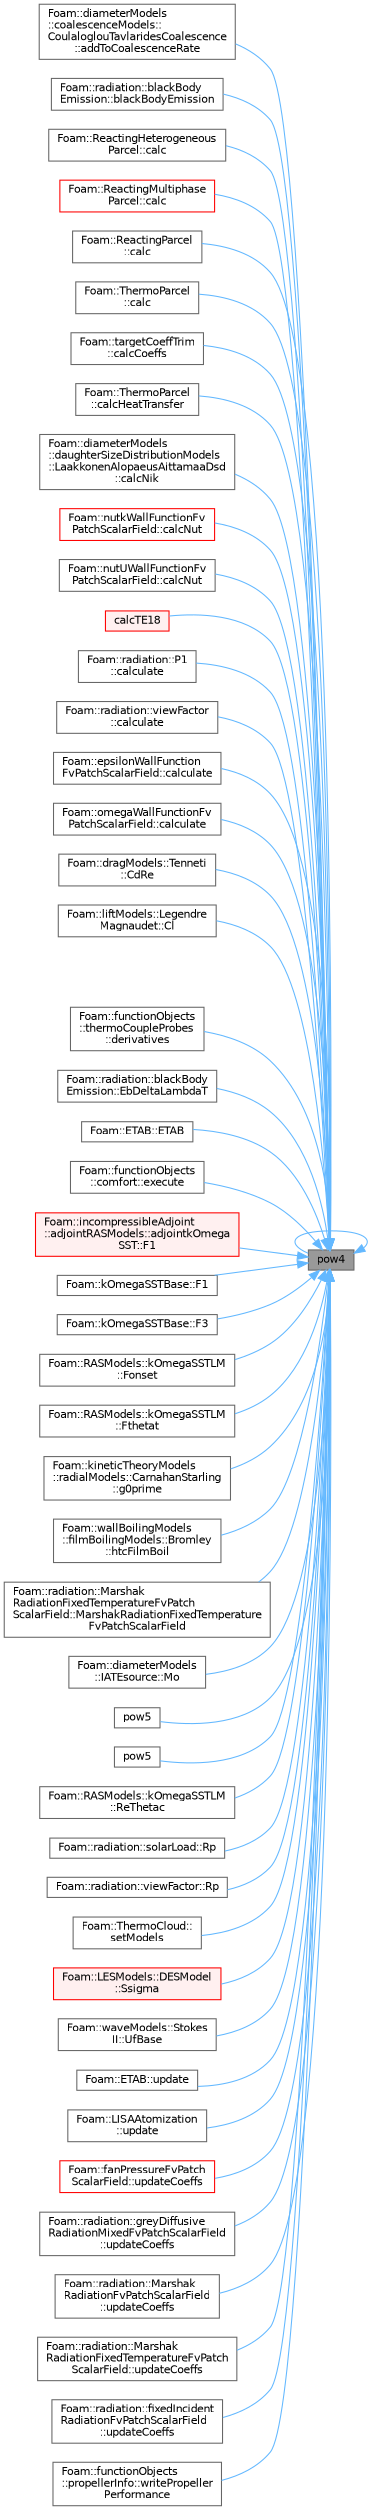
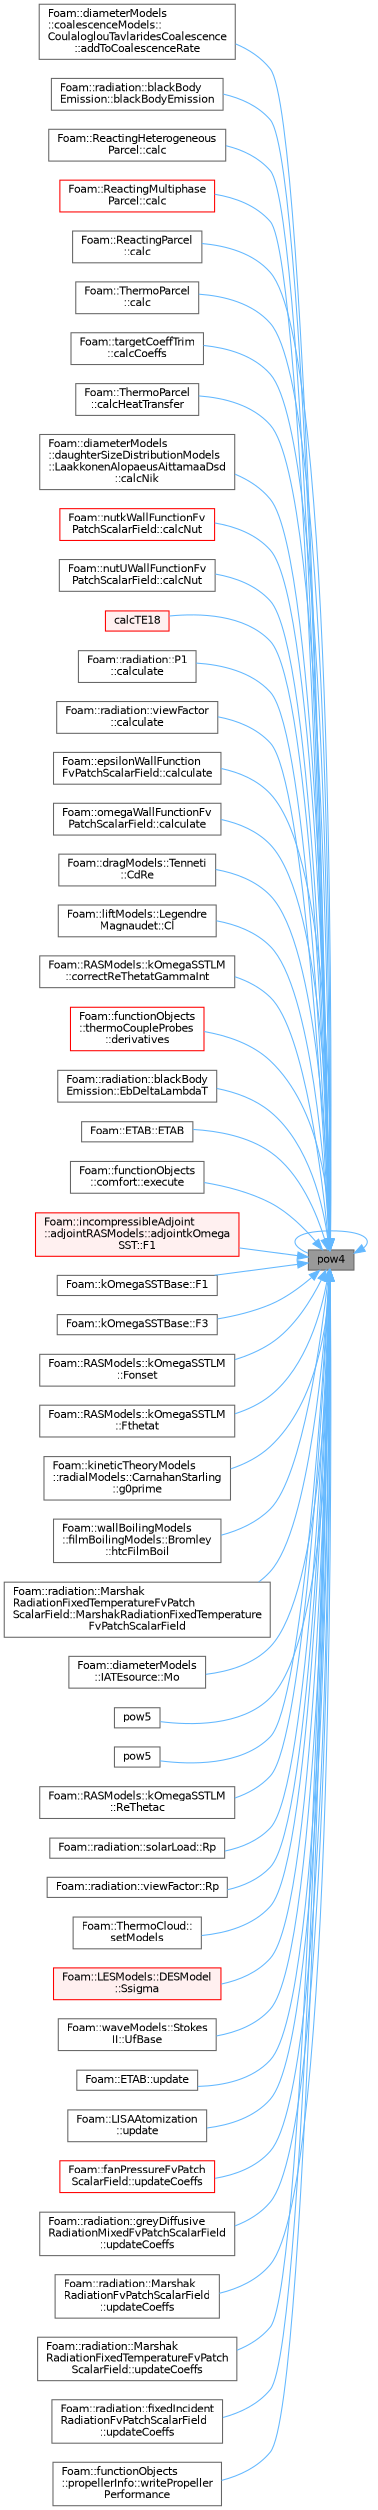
  digraph {
    rankdir=RL
    node [color=grey40 fillcolor=white fontname=Helvetica fontsize=10 shape=box style=filled]
    edge [color=steelblue1 dir=back fontname=Helvetica fontsize=10 labelfontname=Helvetica labelfontsize=10 style=solid]
    n1 [color=gray40 fillcolor=grey60 fontcolor=black height=0.2 label=pow4 width=0.4]
    n2 [height=0.2 label="Foam::diameterModels\l::coalescenceModels::\lCoulaloglouTavlaridesCoalescence\l::addToCoalescenceRate" width=0.4]
    n3 [height=0.2 label="Foam::radiation::blackBody\lEmission::blackBodyEmission" width=0.4]
    n4 [height=0.2 label="Foam::ReactingHeterogeneous\lParcel::calc" width=0.4]
    n5 [color=red height=0.2 label="Foam::ReactingMultiphase\lParcel::calc" width=0.4]
    n6 [height=0.2 label="Foam::ReactingParcel\l::calc" width=0.4]
    n7 [height=0.2 label="Foam::ThermoParcel\l::calc" width=0.4]
    n8 [height=0.2 label="Foam::targetCoeffTrim\l::calcCoeffs" width=0.4]
    n9 [height=0.2 label="Foam::ThermoParcel\l::calcHeatTransfer" width=0.4]
    n10 [height=0.2 label="Foam::diameterModels\l::daughterSizeDistributionModels\l::LaakkonenAlopaeusAittamaaDsd\l::calcNik" width=0.4]
    n11 [color=red height=0.2 label="Foam::nutkWallFunctionFv\lPatchScalarField::calcNut" width=0.4]
    n12 [height=0.2 label="Foam::nutUWallFunctionFv\lPatchScalarField::calcNut" width=0.4]
    n13 [color=red fillcolor="#FFF0F0" height=0.2 label=calcTE18 width=0.4]
    n14 [height=0.2 label="Foam::radiation::P1\l::calculate" width=0.4]
    n15 [height=0.2 label="Foam::radiation::viewFactor\l::calculate" width=0.4]
    n16 [height=0.2 label="Foam::epsilonWallFunction\lFvPatchScalarField::calculate" width=0.4]
    n17 [height=0.2 label="Foam::omegaWallFunctionFv\lPatchScalarField::calculate" width=0.4]
    n18 [height=0.2 label="Foam::dragModels::Tenneti\l::CdRe" width=0.4]
    n19 [height=0.2 label="Foam::liftModels::Legendre\lMagnaudet::Cl" width=0.4]
-   n21 [height=0.2 label="Foam::functionObjects\l::thermoCoupleProbes\l::derivatives" width=0.4]
+   n20 [height=0.2 label="Foam::RASModels::kOmegaSSTLM\l::correctReThetatGammaInt" width=0.4]
+   n21 [color=red height=0.2 label="Foam::functionObjects\l::thermoCoupleProbes\l::derivatives" width=0.4]
    n22 [height=0.2 label="Foam::radiation::blackBody\lEmission::EbDeltaLambdaT" width=0.4]
    n23 [height=0.2 label="Foam::ETAB::ETAB" width=0.4]
    n24 [height=0.2 label="Foam::functionObjects\l::comfort::execute" width=0.4]
    n25 [color=red fillcolor="#FFF0F0" height=0.2 label="Foam::incompressibleAdjoint\l::adjointRASModels::adjointkOmega\lSST::F1" width=0.4]
    n26 [height=0.2 label="Foam::kOmegaSSTBase::F1" width=0.4]
    n27 [height=0.2 label="Foam::kOmegaSSTBase::F3" width=0.4]
    n28 [height=0.2 label="Foam::RASModels::kOmegaSSTLM\l::Fonset" width=0.4]
    n29 [height=0.2 label="Foam::RASModels::kOmegaSSTLM\l::Fthetat" width=0.4]
    n30 [height=0.2 label="Foam::kineticTheoryModels\l::radialModels::CarnahanStarling\l::g0prime" width=0.4]
    n31 [height=0.2 label="Foam::wallBoilingModels\l::filmBoilingModels::Bromley\l::htcFilmBoil" width=0.4]
    n32 [height=0.2 label="Foam::radiation::Marshak\lRadiationFixedTemperatureFvPatch\lScalarField::MarshakRadiationFixedTemperature\lFvPatchScalarField" width=0.4]
    n33 [height=0.2 label="Foam::diameterModels\l::IATEsource::Mo" width=0.4]
    n34 [height=0.2 label=pow5 width=0.4]
    n35 [height=0.2 label=pow5 width=0.4]
    n36 [height=0.2 label="Foam::RASModels::kOmegaSSTLM\l::ReThetac" width=0.4]
    n37 [height=0.2 label="Foam::radiation::solarLoad::Rp" width=0.4]
    n38 [height=0.2 label="Foam::radiation::viewFactor::Rp" width=0.4]
    n39 [height=0.2 label="Foam::ThermoCloud::\lsetModels" width=0.4]
    n40 [color=red fillcolor="#FFF0F0" height=0.2 label="Foam::LESModels::DESModel\l::Ssigma" width=0.4]
    n41 [height=0.2 label="Foam::waveModels::Stokes\lII::UfBase" width=0.4]
    n42 [height=0.2 label="Foam::ETAB::update" width=0.4]
    n43 [height=0.2 label="Foam::LISAAtomization\l::update" width=0.4]
    n44 [color=red height=0.2 label="Foam::fanPressureFvPatch\lScalarField::updateCoeffs" width=0.4]
    n45 [height=0.2 label="Foam::radiation::greyDiffusive\lRadiationMixedFvPatchScalarField\l::updateCoeffs" width=0.4]
    n46 [height=0.2 label="Foam::radiation::Marshak\lRadiationFvPatchScalarField\l::updateCoeffs" width=0.4]
    n47 [height=0.2 label="Foam::radiation::Marshak\lRadiationFixedTemperatureFvPatch\lScalarField::updateCoeffs" width=0.4]
    n48 [height=0.2 label="Foam::radiation::fixedIncident\lRadiationFvPatchScalarField\l::updateCoeffs" width=0.4]
    n49 [height=0.2 label="Foam::functionObjects\l::propellerInfo::writePropeller\lPerformance" width=0.4]
    n1 -> n1
    n1 -> n2
    n1 -> n3
    n1 -> n4
    n1 -> n5
    n1 -> n6
    n1 -> n7
    n1 -> n8
    n1 -> n9
    n1 -> n10
    n1 -> n11
    n1 -> n12
    n1 -> n13
    n1 -> n14
    n1 -> n15
    n1 -> n16
    n1 -> n17
    n1 -> n18
    n1 -> n19
+   n1 -> n20
    n1 -> n21
    n1 -> n22
    n1 -> n23
    n1 -> n24
    n1 -> n25
    n1 -> n26
    n1 -> n27
    n1 -> n28
    n1 -> n29
    n1 -> n30
    n1 -> n31
    n1 -> n32
    n1 -> n33
    n1 -> n34
    n1 -> n35
    n1 -> n36
    n1 -> n37
    n1 -> n38
    n1 -> n39
    n1 -> n40
    n1 -> n41
    n1 -> n42
    n1 -> n43
    n1 -> n44
    n1 -> n45
    n1 -> n46
    n1 -> n47
    n1 -> n48
    n1 -> n49
  }
